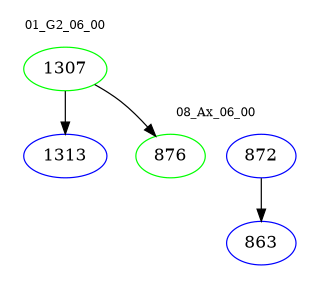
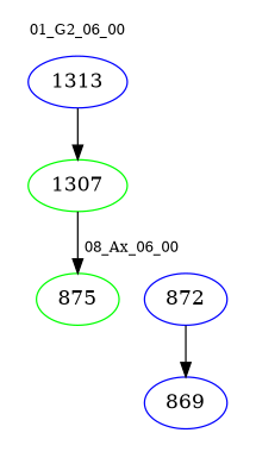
  digraph {
    node [color=blue]
    edge [color=black]
    n1 [label=872]
-   n2 [label=863]
-   n3 [color=green label=876]
+   n2 [label=869]
+   n3 [color=green label=875]
    n4 [label=1313]
    n5 [color=green label=1307]
    subgraph cluster_1 {
      color=white
      fontsize=10
      label="08_Ax_06_00"
      n1
      n2
      n3
    }
    subgraph cluster_2 {
      color=white
      fontsize=10
      label="01_G2_06_00"
      n4
      n5
    }
    n1 -> n2
-   n5 -> n4
+   n4 -> n5
    n5 -> n3
  }
